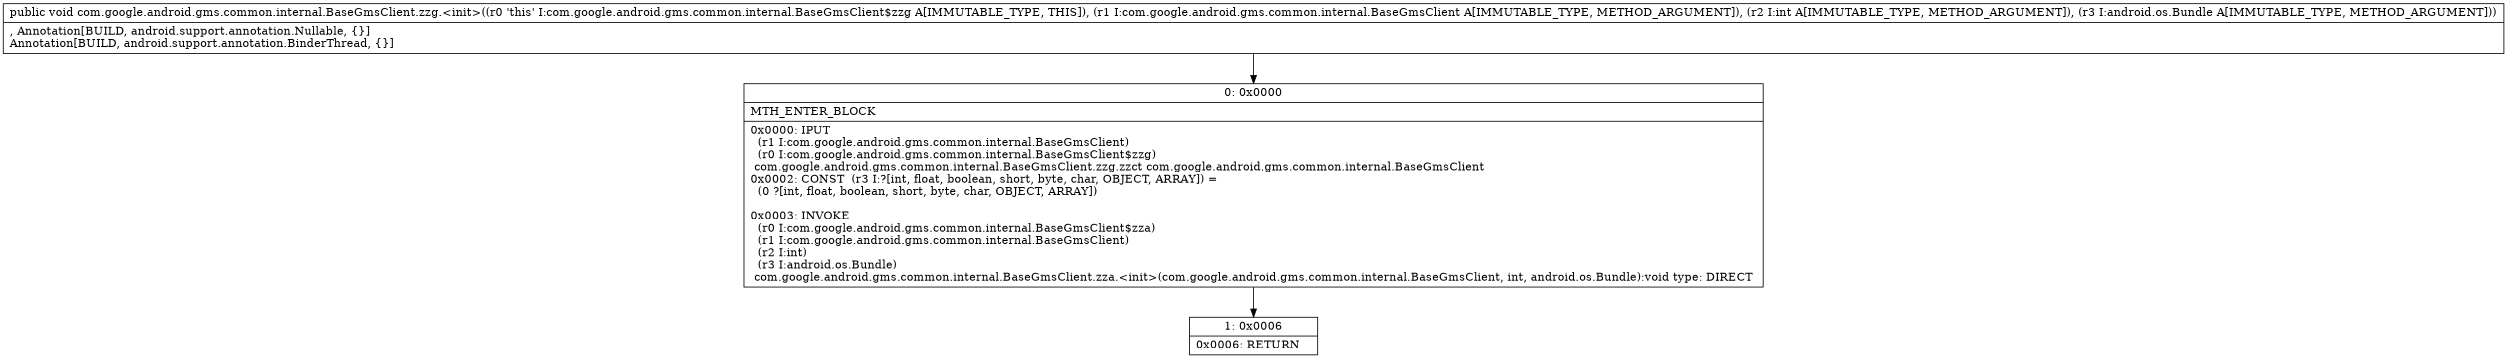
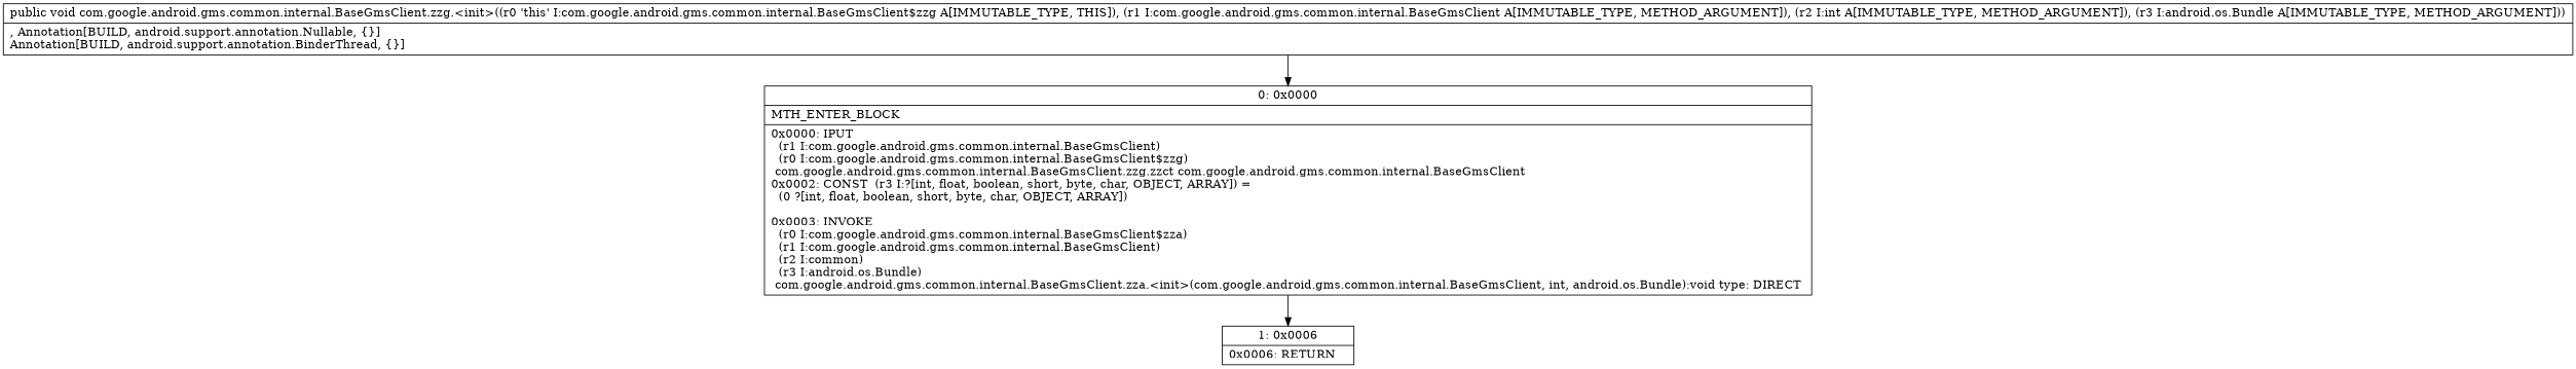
  digraph {
    node [shape=record]
-   n1 [label="{0\:\ 0x0000|MTH_ENTER_BLOCK\l|0x0000: IPUT  \l  (r1 I:com.google.android.gms.common.internal.BaseGmsClient)\l  (r0 I:com.google.android.gms.common.internal.BaseGmsClient$zzg)\l com.google.android.gms.common.internal.BaseGmsClient.zzg.zzct com.google.android.gms.common.internal.BaseGmsClient \l0x0002: CONST  (r3 I:?[int, float, boolean, short, byte, char, OBJECT, ARRAY]) = \l  (0 ?[int, float, boolean, short, byte, char, OBJECT, ARRAY])\l \l0x0003: INVOKE  \l  (r0 I:com.google.android.gms.common.internal.BaseGmsClient$zza)\l  (r1 I:com.google.android.gms.common.internal.BaseGmsClient)\l  (r2 I:int)\l  (r3 I:android.os.Bundle)\l com.google.android.gms.common.internal.BaseGmsClient.zza.\<init\>(com.google.android.gms.common.internal.BaseGmsClient, int, android.os.Bundle):void type: DIRECT \l}"]
+   n1 [label="{0\:\ 0x0000|MTH_ENTER_BLOCK\l|0x0000: IPUT  \l  (r1 I:com.google.android.gms.common.internal.BaseGmsClient)\l  (r0 I:com.google.android.gms.common.internal.BaseGmsClient$zzg)\l com.google.android.gms.common.internal.BaseGmsClient.zzg.zzct com.google.android.gms.common.internal.BaseGmsClient \l0x0002: CONST  (r3 I:?[int, float, boolean, short, byte, char, OBJECT, ARRAY]) = \l  (0 ?[int, float, boolean, short, byte, char, OBJECT, ARRAY])\l \l0x0003: INVOKE  \l  (r0 I:com.google.android.gms.common.internal.BaseGmsClient$zza)\l  (r1 I:com.google.android.gms.common.internal.BaseGmsClient)\l  (r2 I:common)\l  (r3 I:android.os.Bundle)\l com.google.android.gms.common.internal.BaseGmsClient.zza.\<init\>(com.google.android.gms.common.internal.BaseGmsClient, int, android.os.Bundle):void type: DIRECT \l}"]
    n2 [label="{1\:\ 0x0006|0x0006: RETURN   \l}"]
    n3 [label="{public void com.google.android.gms.common.internal.BaseGmsClient.zzg.\<init\>((r0 'this' I:com.google.android.gms.common.internal.BaseGmsClient$zzg A[IMMUTABLE_TYPE, THIS]), (r1 I:com.google.android.gms.common.internal.BaseGmsClient A[IMMUTABLE_TYPE, METHOD_ARGUMENT]), (r2 I:int A[IMMUTABLE_TYPE, METHOD_ARGUMENT]), (r3 I:android.os.Bundle A[IMMUTABLE_TYPE, METHOD_ARGUMENT]))  | , Annotation[BUILD, android.support.annotation.Nullable, \{\}]\lAnnotation[BUILD, android.support.annotation.BinderThread, \{\}]\l}"]
    n1 -> n2
    n3 -> n1
  }
